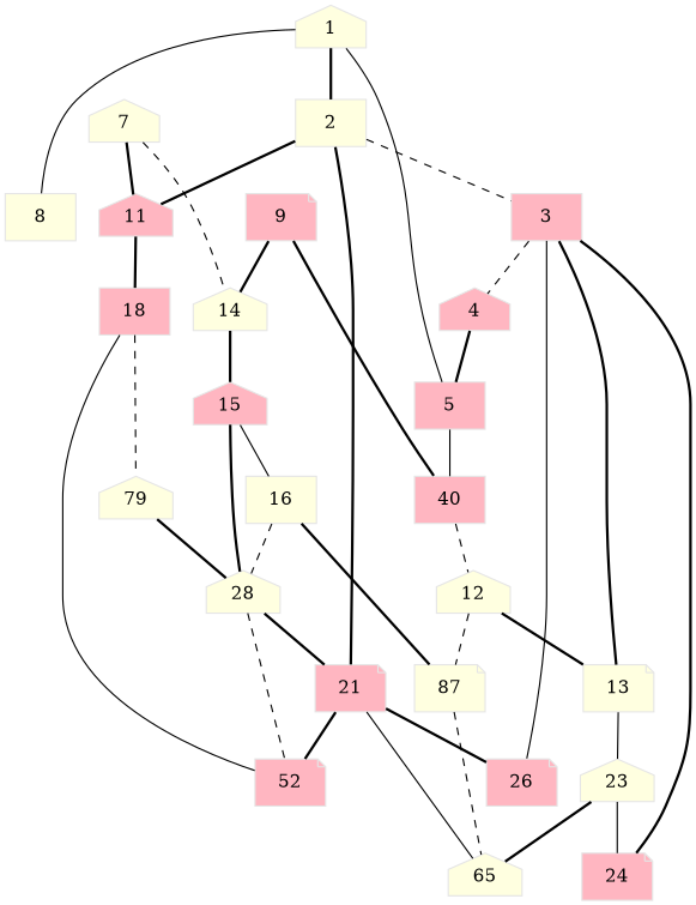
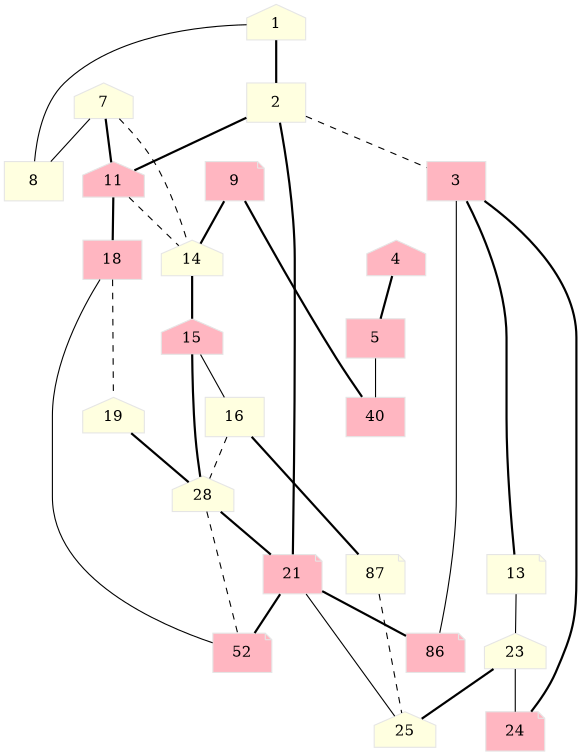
  graph {
    node [color=gray90 fillcolor=lightyellow shape=house style=filled]
    edge [style=bold weight=1.0]
    2 [shape=box]
    1
    5 [fillcolor=lightpink shape=box]
    8 [shape=box]
    3 [fillcolor=lightpink shape=box]
    11 [fillcolor=lightpink]
    21 [fillcolor=lightpink shape=note]
    n8 [fillcolor=lightpink label=40 shape=box]
    4 [fillcolor=lightpink]
    13 [shape=note]
    24 [fillcolor=lightpink shape=note]
-   26 [fillcolor=lightpink shape=note]
+   26 [fillcolor=lightpink shape=note label=86]
    14
    18 [fillcolor=lightpink shape=box]
-   25 [label=65]
+   25
    n16 [fillcolor=lightpink label=52 shape=note]
    23
-   12
    7
    9 [fillcolor=lightpink shape=note]
    15 [fillcolor=lightpink]
    n22 [label=87 shape=note]
-   19 [label=79]
+   19
    16 [shape=box]
    n25 [label=28]
    2 -- 3 [style=dashed]
    2 -- 11
    2 -- 21
    1 -- 2
-   1 -- 5 [style=solid]
    1 -- 8 [style=solid]
    5 -- n8 [style=solid]
-   3 -- 4 [style=dashed weight=2.0]
    3 -- 13
    3 -- 24
    3 -- 26 [style=solid weight=2.0]
+   11 -- 14 [style=dashed]
    11 -- 18 [weight=2.0]
    21 -- 26 [weight=2.0]
    21 -- 25 [style=solid]
    21 -- n16 [weight=2.0]
-   n8 -- 12 [style=dashed]
    4 -- 5
    13 -- 23 [style=solid]
    14 -- 15
    18 -- n16 [style=solid]
    18 -- 19 [style=dashed]
    23 -- 24 [style=solid weight=2.0]
    23 -- 25 [weight=2.0]
-   12 -- 13
-   12 -- n22 [style=dashed]
+   7 -- 8 [style=solid weight=2.0]
    7 -- 11
    7 -- 14 [style=dashed]
    9 -- n8
    9 -- 14
    15 -- 16 [style=solid]
    15 -- n25
    n22 -- 25 [style=dashed]
    19 -- n25 [weight=2.0]
    16 -- n22
    16 -- n25 [style=dashed]
    n25 -- 21
    n25 -- n16 [style=dashed]
  }
